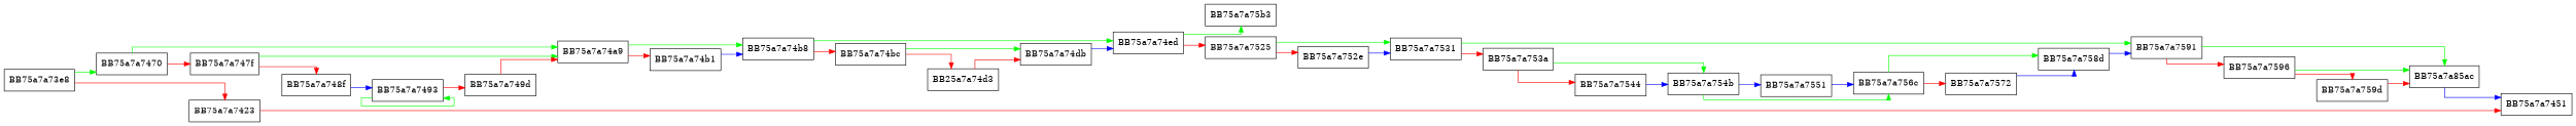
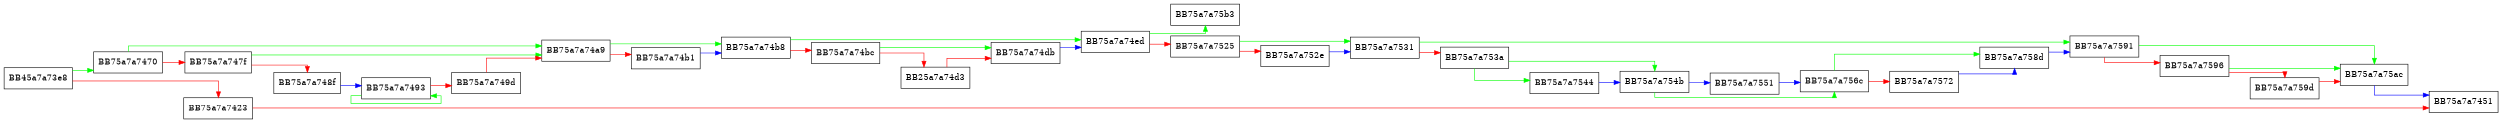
  digraph {
    rankdir=LR
    splines=ortho
    node [shape=box]
    edge [color=red]
-   BB75a7a73e8
+   BB75a7a73e8 [label=BB45a7a73e8]
    BB75a7a7470
    BB75a7a7423
    BB75a7a74a9
    BB75a7a747f
    BB75a7a7451
    BB75a7a74b8
    BB75a7a74b1
    BB75a7a748f
    BB75a7a74ed
    BB75a7a74bc
    BB75a7a7493
    BB75a7a749d
    BB75a7a75b3
    BB75a7a7525
    BB75a7a74db
    n17 [label=BB25a7a74d3]
    BB75a7a7531
    BB75a7a752e
    BB75a7a7591
    BB75a7a753a
-   BB75a7a75ac [label=BB75a7a85ac]
+   BB75a7a75ac
    n23 [label=BB75a7a7596]
    BB75a7a754b
    BB75a7a7544
    BB75a7a759d
    BB75a7a756c
    BB75a7a7551
    BB75a7a758d
    BB75a7a7572
    BB75a7a73e8 -> BB75a7a7470 [color=green]
    BB75a7a73e8 -> BB75a7a7423
    BB75a7a7470 -> BB75a7a74a9 [color=green]
    BB75a7a7470 -> BB75a7a747f
    BB75a7a7423 -> BB75a7a7451
    BB75a7a74a9 -> BB75a7a74b8 [color=green]
    BB75a7a74a9 -> BB75a7a74b1
    BB75a7a747f -> BB75a7a74a9 [color=green]
    BB75a7a747f -> BB75a7a748f
    BB75a7a74b8 -> BB75a7a74ed [color=green]
    BB75a7a74b8 -> BB75a7a74bc
    BB75a7a74b1 -> BB75a7a74b8 [color=blue]
    BB75a7a748f -> BB75a7a7493 [color=blue]
    BB75a7a74ed -> BB75a7a75b3 [color=green]
    BB75a7a74ed -> BB75a7a7525
    BB75a7a74bc -> BB75a7a74db [color=green]
    BB75a7a74bc -> n17
    BB75a7a7493 -> BB75a7a7493 [color=green]
    BB75a7a7493 -> BB75a7a749d
    BB75a7a749d -> BB75a7a74a9
    BB75a7a7525 -> BB75a7a7531 [color=green]
    BB75a7a7525 -> BB75a7a752e
    BB75a7a74db -> BB75a7a74ed [color=blue]
    n17 -> BB75a7a74db
    BB75a7a7531 -> BB75a7a7591 [color=green]
    BB75a7a7531 -> BB75a7a753a
    BB75a7a752e -> BB75a7a7531 [color=blue]
    BB75a7a7591 -> BB75a7a75ac [color=green]
    BB75a7a7591 -> n23
    BB75a7a753a -> BB75a7a754b [color=green]
-   BB75a7a753a -> BB75a7a7544
+   BB75a7a753a -> BB75a7a7544 [color=green]
    BB75a7a75ac -> BB75a7a7451 [color=blue]
    n23 -> BB75a7a75ac [color=green]
    n23 -> BB75a7a759d
    BB75a7a754b -> BB75a7a756c [color=green]
    BB75a7a754b -> BB75a7a7551 [color=blue]
    BB75a7a7544 -> BB75a7a754b [color=blue]
    BB75a7a759d -> BB75a7a75ac
    BB75a7a756c -> BB75a7a758d [color=green]
    BB75a7a756c -> BB75a7a7572
    BB75a7a7551 -> BB75a7a756c [color=blue]
    BB75a7a758d -> BB75a7a7591 [color=blue]
    BB75a7a7572 -> BB75a7a758d [color=blue]
  }
